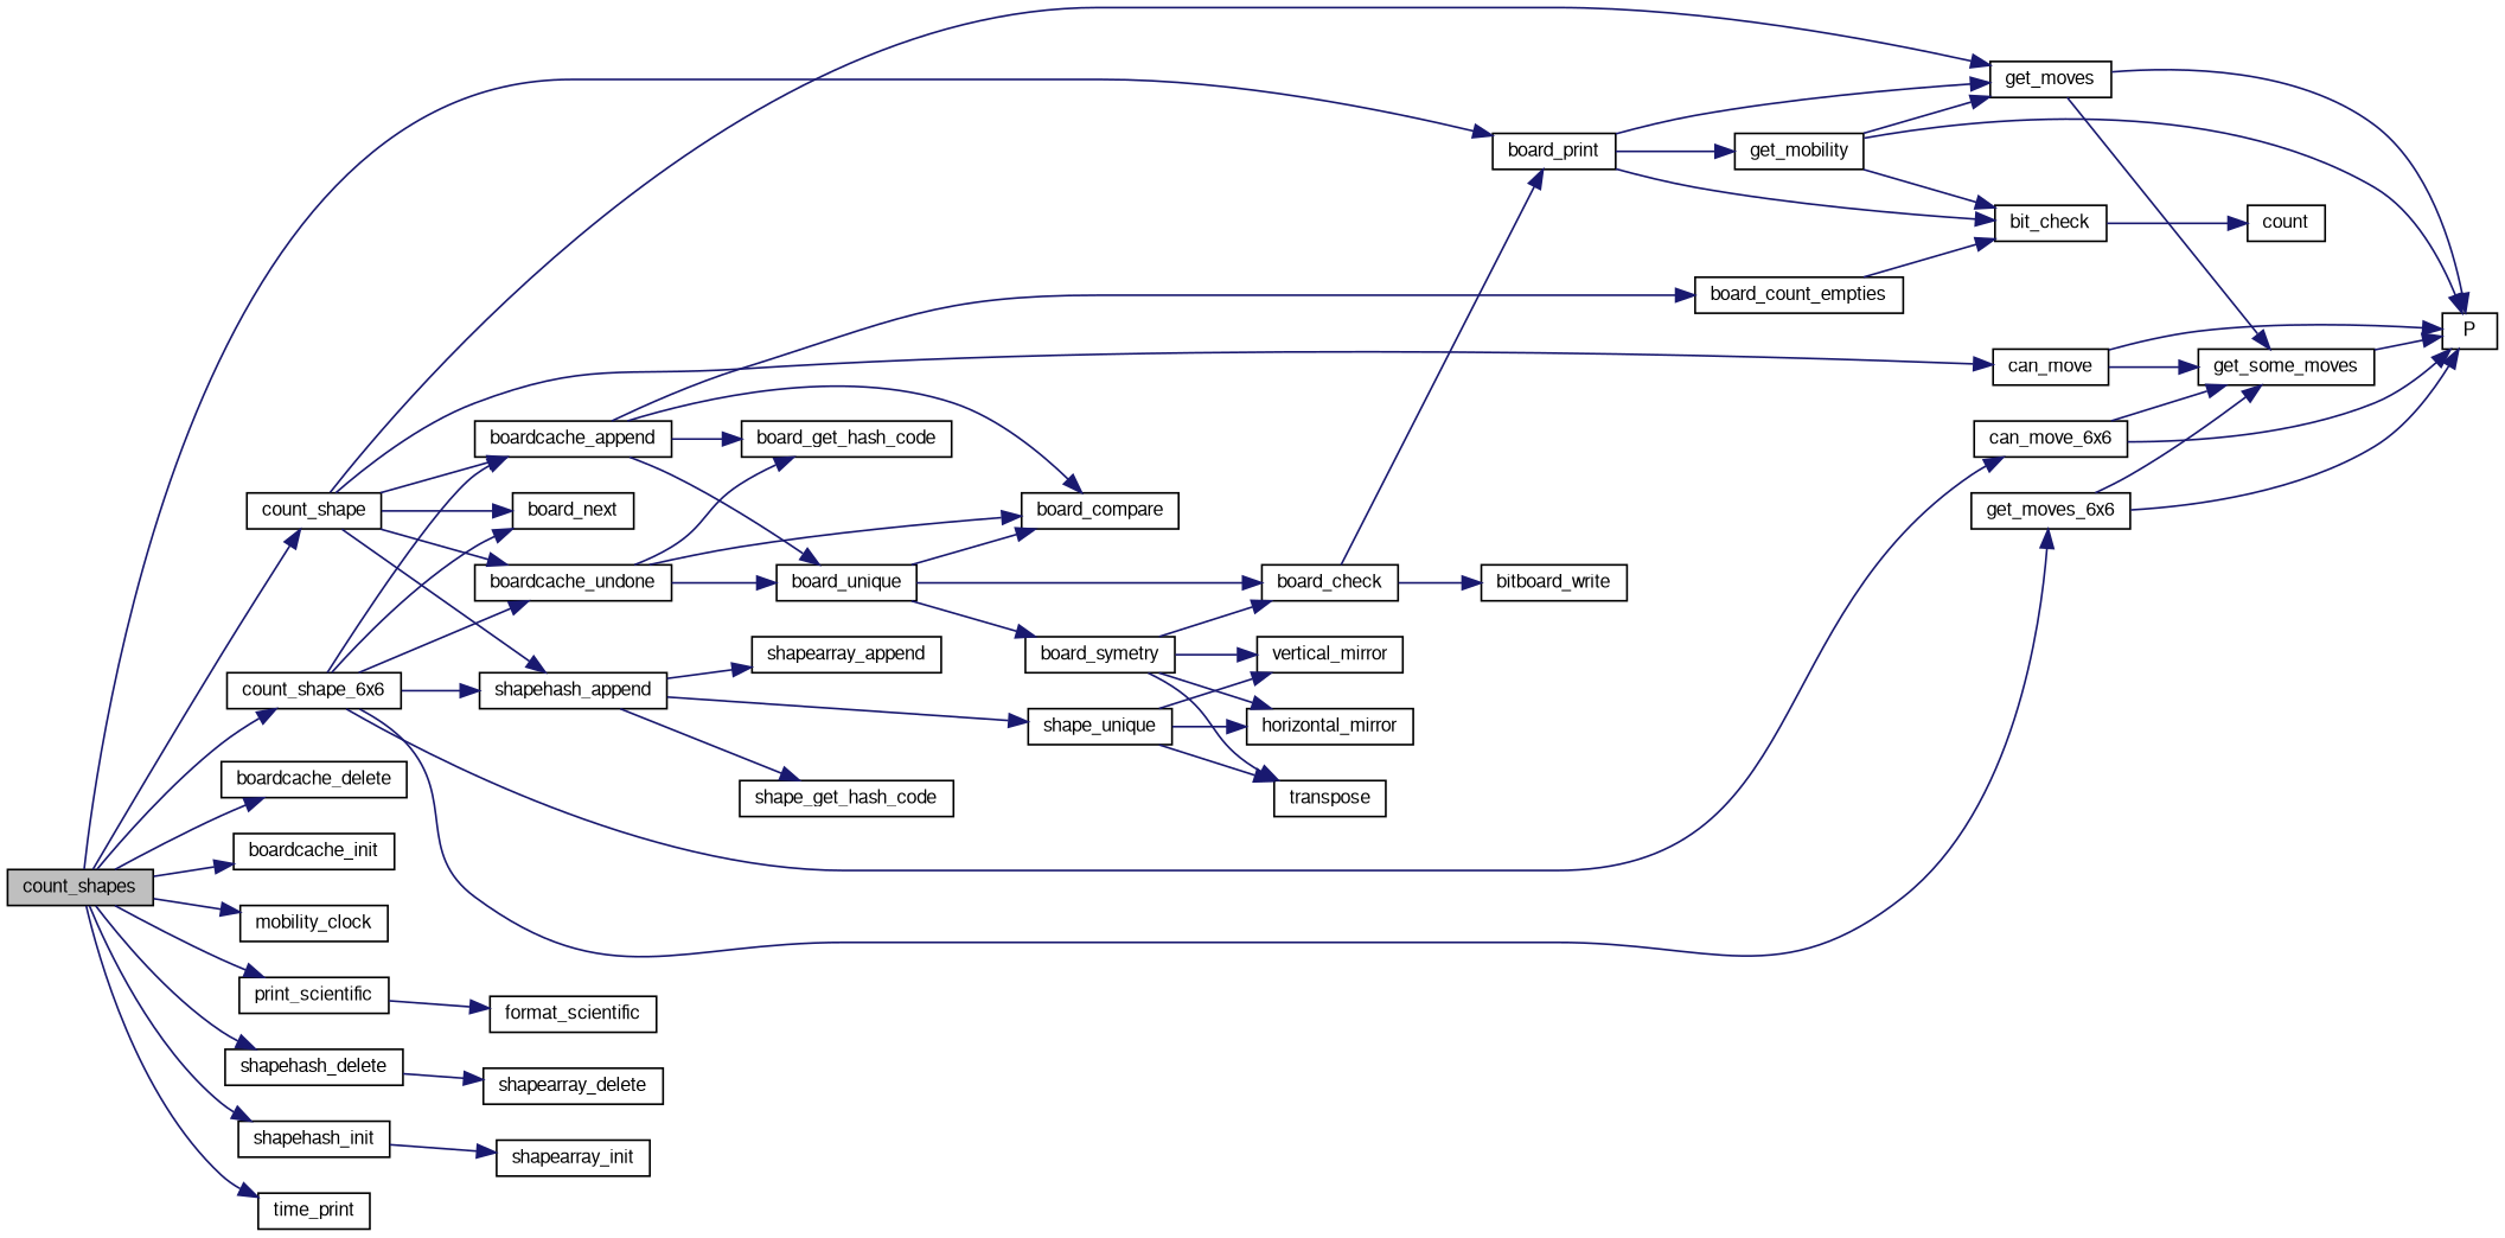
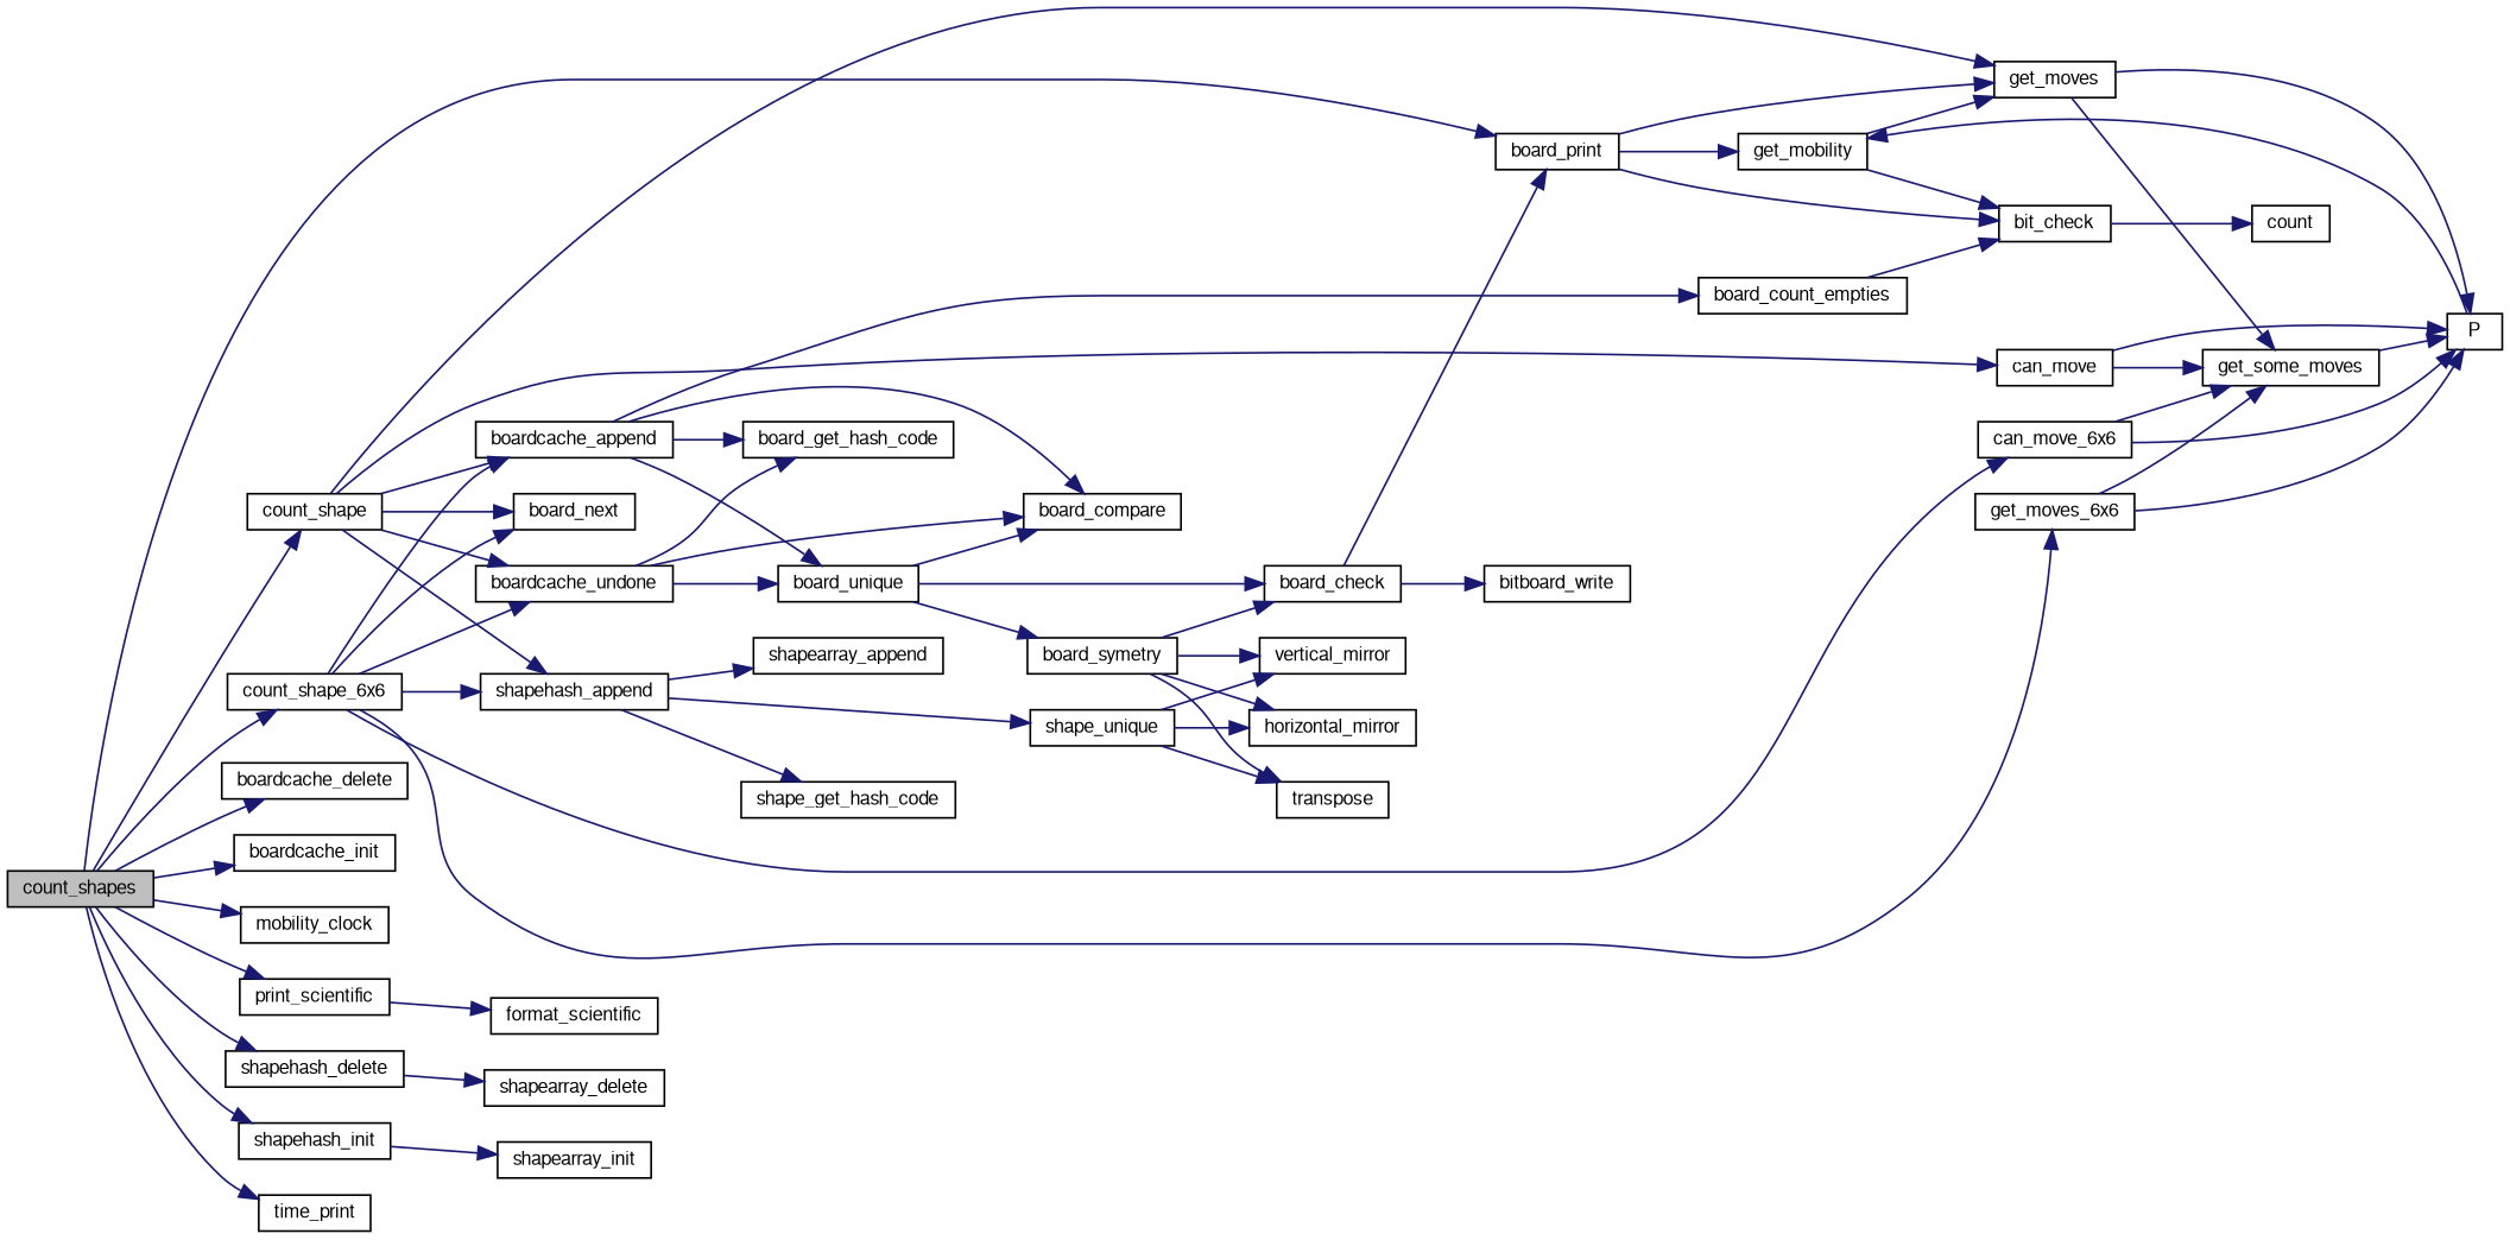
  digraph {
    rankdir=LR
    node [color=black fontname=FreeSans fontsize=10 shape=record]
    edge [color=midnightblue fontname=FreeSans fontsize=10 labelfontname=FreeSans labelfontsize=10 style=solid]
    n1 [fillcolor=grey75 fontcolor=black height=0.2 label=count_shapes style=filled width=0.4]
    n2 [height=0.2 label=board_print width=0.4]
    n3 [height=0.2 label=boardcache_delete width=0.4]
    n4 [height=0.2 label=boardcache_init width=0.4]
    n5 [height=0.2 label=count_shape width=0.4]
    n6 [height=0.2 label=count_shape_6x6 width=0.4]
    n7 [height=0.2 label=mobility_clock width=0.4]
    n8 [height=0.2 label=print_scientific width=0.4]
    n9 [height=0.2 label=shapehash_delete width=0.4]
    n10 [height=0.2 label=shapehash_init width=0.4]
    n11 [height=0.2 label=time_print width=0.4]
    n12 [height=0.2 label=bit_check width=0.4]
    n13 [height=0.2 label=get_mobility width=0.4]
    n14 [height=0.2 label=get_moves width=0.4]
    n15 [height=0.2 label=board_next width=0.4]
    n16 [height=0.2 label=boardcache_append width=0.4]
    n17 [height=0.2 label=boardcache_undone width=0.4]
    n18 [height=0.2 label=can_move width=0.4]
    n19 [height=0.2 label=shapehash_append width=0.4]
    n20 [height=0.2 label=can_move_6x6 width=0.4]
    n21 [height=0.2 label=get_moves_6x6 width=0.4]
    n22 [height=0.2 label=format_scientific width=0.4]
    n23 [height=0.2 label=shapearray_delete width=0.4]
    n24 [height=0.2 label=shapearray_init width=0.4]
    n25 [height=0.2 label=count width=0.4]
    n26 [height=0.2 label=P width=0.4]
    n27 [height=0.2 label=get_some_moves width=0.4]
    n28 [height=0.2 label=board_compare width=0.4]
    n29 [height=0.2 label=board_count_empties width=0.4]
    n30 [height=0.2 label=board_get_hash_code width=0.4]
    n31 [height=0.2 label=board_unique width=0.4]
    n32 [height=0.2 label=shape_get_hash_code width=0.4]
    n33 [height=0.2 label=shape_unique width=0.4]
    n34 [height=0.2 label=shapearray_append width=0.4]
    n35 [height=0.2 label=board_check width=0.4]
    n36 [height=0.2 label=board_symetry width=0.4]
    n37 [height=0.2 label=bitboard_write width=0.4]
    n38 [height=0.2 label=horizontal_mirror width=0.4]
    n39 [height=0.2 label=transpose width=0.4]
    n40 [height=0.2 label=vertical_mirror width=0.4]
    n1 -> n2
    n1 -> n3
    n1 -> n4
    n1 -> n5
    n1 -> n6
    n1 -> n7
    n1 -> n8
    n1 -> n9
    n1 -> n10
    n1 -> n11
    n2 -> n12
    n2 -> n13
    n2 -> n14
    n5 -> n14
    n5 -> n15
    n5 -> n16
    n5 -> n17
    n5 -> n18
    n5 -> n19
    n6 -> n15
    n6 -> n16
    n6 -> n17
    n6 -> n19
    n6 -> n20
    n6 -> n21
    n8 -> n22
    n9 -> n23
    n10 -> n24
    n12 -> n25
    n13 -> n12
    n13 -> n14
-   n13 -> n26
+   n26 -> n13
    n14 -> n26
    n14 -> n27
    n16 -> n28
    n16 -> n29
    n16 -> n30
    n16 -> n31
    n17 -> n28
    n17 -> n30
    n17 -> n31
    n18 -> n26
    n18 -> n27
    n19 -> n32
    n19 -> n33
    n19 -> n34
    n20 -> n26
    n20 -> n27
    n21 -> n26
    n21 -> n27
    n27 -> n26
    n29 -> n12
    n31 -> n28
    n31 -> n35
    n31 -> n36
    n33 -> n38
    n33 -> n39
    n33 -> n40
    n35 -> n2
    n35 -> n37
    n36 -> n35
    n36 -> n38
    n36 -> n39
    n36 -> n40
  }
